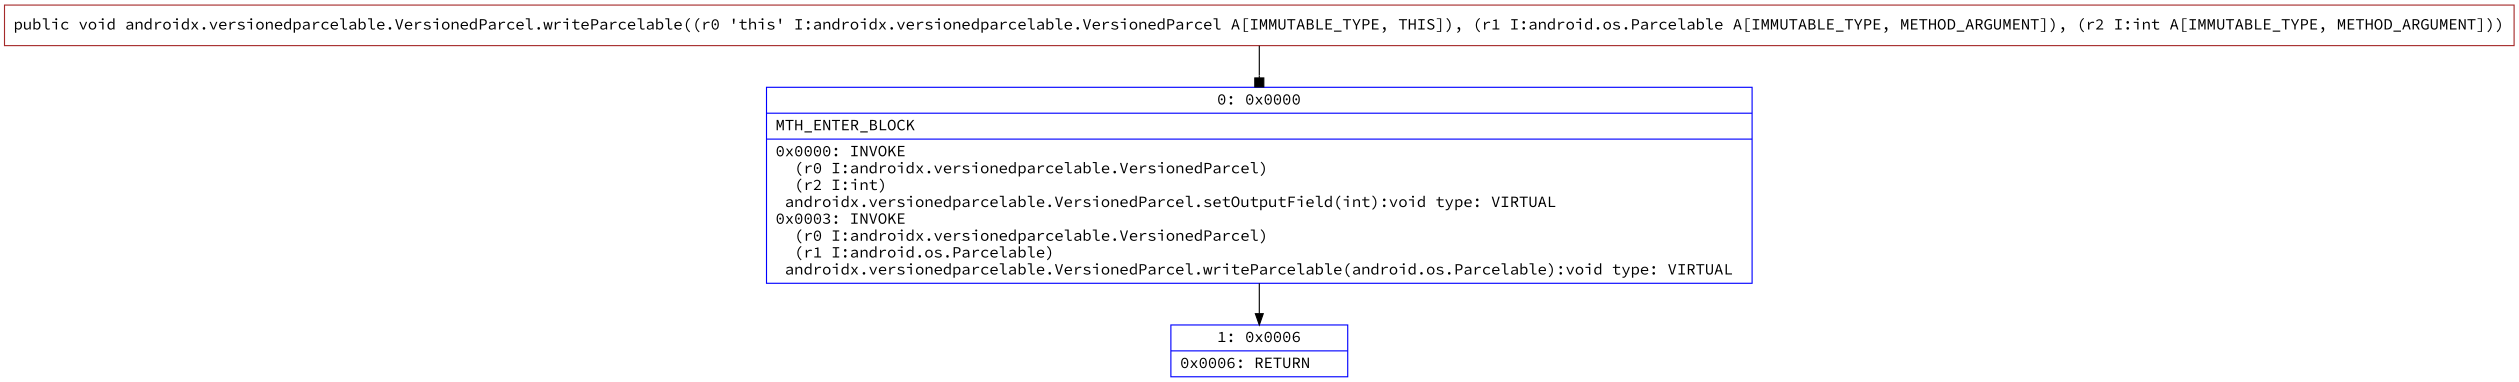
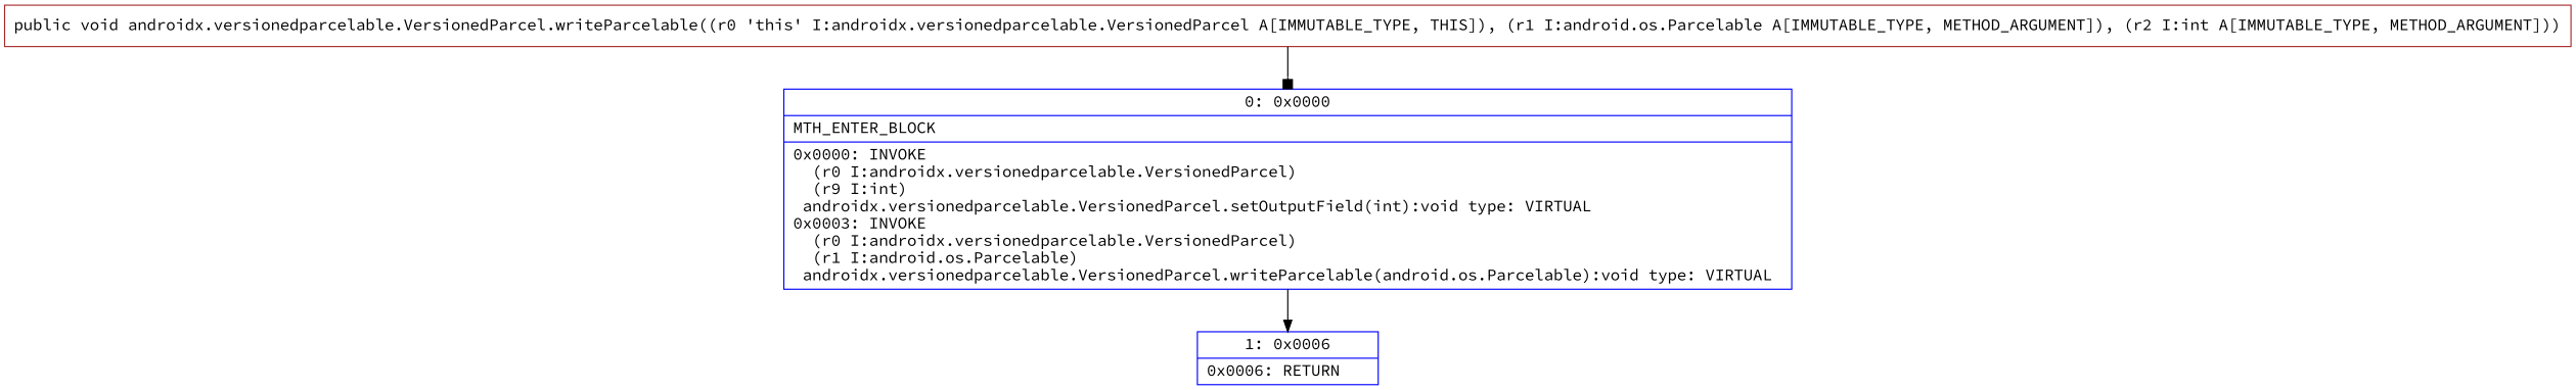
  digraph {
    fontname="Source Code Pro"
    node [shape=record color=blue fontname="Source Code Pro"]
    edge [style=solid fontname="Source Code Pro"]
-   n1 [label="{0\:\ 0x0000|MTH_ENTER_BLOCK\l|0x0000: INVOKE  \l  (r0 I:androidx.versionedparcelable.VersionedParcel)\l  (r2 I:int)\l androidx.versionedparcelable.VersionedParcel.setOutputField(int):void type: VIRTUAL \l0x0003: INVOKE  \l  (r0 I:androidx.versionedparcelable.VersionedParcel)\l  (r1 I:android.os.Parcelable)\l androidx.versionedparcelable.VersionedParcel.writeParcelable(android.os.Parcelable):void type: VIRTUAL \l}"]
+   n1 [label="{0\:\ 0x0000|MTH_ENTER_BLOCK\l|0x0000: INVOKE  \l  (r0 I:androidx.versionedparcelable.VersionedParcel)\l  (r9 I:int)\l androidx.versionedparcelable.VersionedParcel.setOutputField(int):void type: VIRTUAL \l0x0003: INVOKE  \l  (r0 I:androidx.versionedparcelable.VersionedParcel)\l  (r1 I:android.os.Parcelable)\l androidx.versionedparcelable.VersionedParcel.writeParcelable(android.os.Parcelable):void type: VIRTUAL \l}"]
    n2 [label="{1\:\ 0x0006|0x0006: RETURN   \l}"]
    n3 [label="{public void androidx.versionedparcelable.VersionedParcel.writeParcelable((r0 'this' I:androidx.versionedparcelable.VersionedParcel A[IMMUTABLE_TYPE, THIS]), (r1 I:android.os.Parcelable A[IMMUTABLE_TYPE, METHOD_ARGUMENT]), (r2 I:int A[IMMUTABLE_TYPE, METHOD_ARGUMENT])) }" color=brown]
    n1 -> n2 [arrowhead=normal]
    n3 -> n1 [arrowhead=box]
  }
